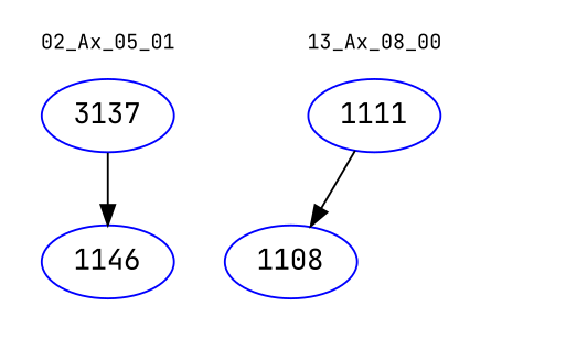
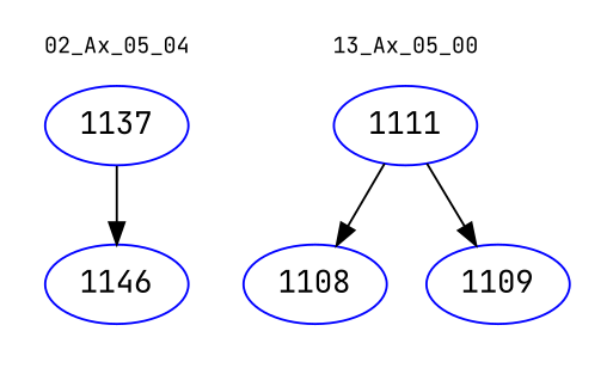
  digraph {
    fontname="JetBrains Mono"
    node [color=blue fontname="JetBrains Mono"]
    edge [color=black fontname="JetBrains Mono"]
-   n1 [label=3137]
+   n1 [label=1137]
    n2 [label=1146]
    n3 [label=1108]
    n4 [label=1111]
+   n5 [label=1109]
    subgraph cluster_1 {
      color=white
      fontsize=10
-     label="02_Ax_05_01"
+     label="02_Ax_05_04"
      n1
      n2
    }
    subgraph cluster_2 {
      color=white
      fontsize=10
-     label="13_Ax_08_00"
+     label="13_Ax_05_00"
      n3
      n4
+     n5
    }
    n1 -> n2
    n4 -> n3
+   n4 -> n5
  }
